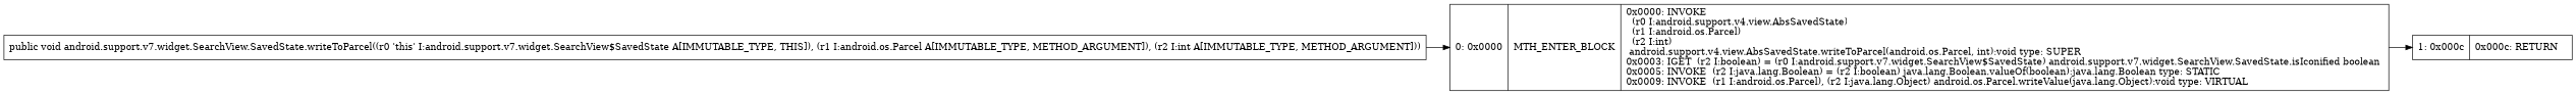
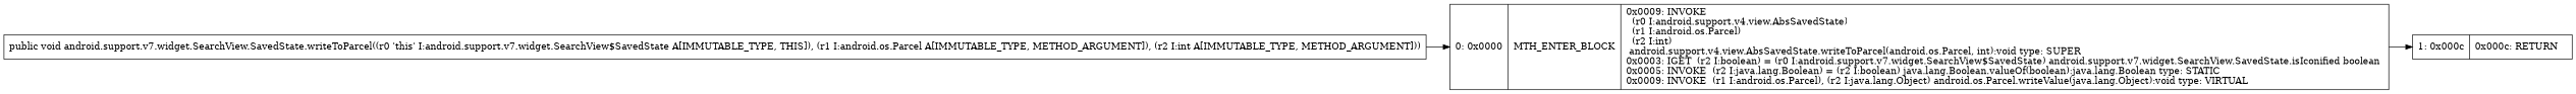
  digraph {
    rankdir=LR
    node [shape=record]
-   n1 [label="{0\:\ 0x0000|MTH_ENTER_BLOCK\l|0x0000: INVOKE  \l  (r0 I:android.support.v4.view.AbsSavedState)\l  (r1 I:android.os.Parcel)\l  (r2 I:int)\l android.support.v4.view.AbsSavedState.writeToParcel(android.os.Parcel, int):void type: SUPER \l0x0003: IGET  (r2 I:boolean) = (r0 I:android.support.v7.widget.SearchView$SavedState) android.support.v7.widget.SearchView.SavedState.isIconified boolean \l0x0005: INVOKE  (r2 I:java.lang.Boolean) = (r2 I:boolean) java.lang.Boolean.valueOf(boolean):java.lang.Boolean type: STATIC \l0x0009: INVOKE  (r1 I:android.os.Parcel), (r2 I:java.lang.Object) android.os.Parcel.writeValue(java.lang.Object):void type: VIRTUAL \l}"]
+   n1 [label="{0\:\ 0x0000|MTH_ENTER_BLOCK\l|0x0009: INVOKE  \l  (r0 I:android.support.v4.view.AbsSavedState)\l  (r1 I:android.os.Parcel)\l  (r2 I:int)\l android.support.v4.view.AbsSavedState.writeToParcel(android.os.Parcel, int):void type: SUPER \l0x0003: IGET  (r2 I:boolean) = (r0 I:android.support.v7.widget.SearchView$SavedState) android.support.v7.widget.SearchView.SavedState.isIconified boolean \l0x0005: INVOKE  (r2 I:java.lang.Boolean) = (r2 I:boolean) java.lang.Boolean.valueOf(boolean):java.lang.Boolean type: STATIC \l0x0009: INVOKE  (r1 I:android.os.Parcel), (r2 I:java.lang.Object) android.os.Parcel.writeValue(java.lang.Object):void type: VIRTUAL \l}"]
    n2 [label="{1\:\ 0x000c|0x000c: RETURN   \l}"]
    n3 [label="{public void android.support.v7.widget.SearchView.SavedState.writeToParcel((r0 'this' I:android.support.v7.widget.SearchView$SavedState A[IMMUTABLE_TYPE, THIS]), (r1 I:android.os.Parcel A[IMMUTABLE_TYPE, METHOD_ARGUMENT]), (r2 I:int A[IMMUTABLE_TYPE, METHOD_ARGUMENT])) }"]
    n1 -> n2
    n3 -> n1
  }
